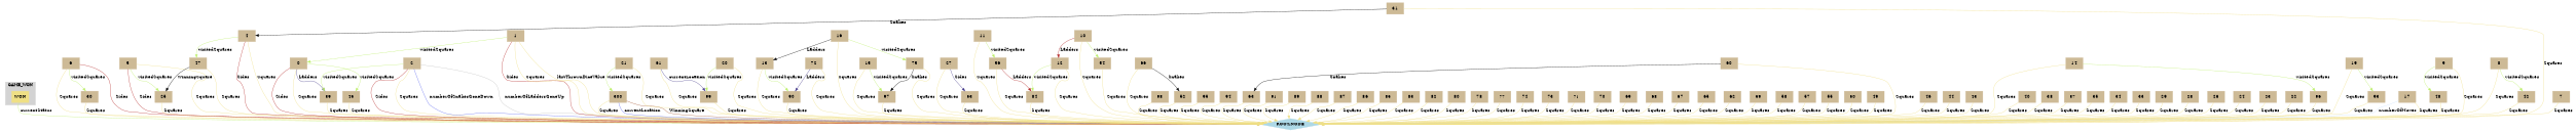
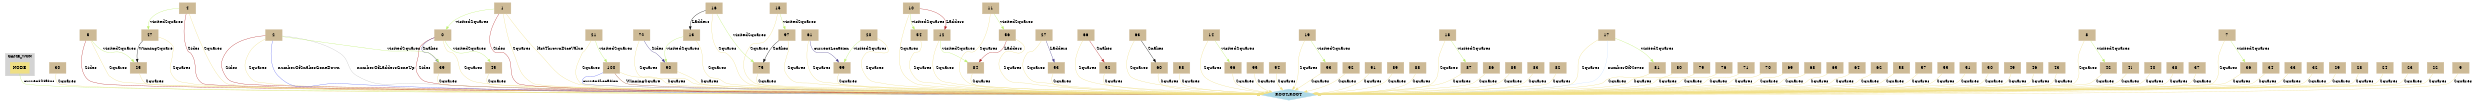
  digraph {
    fontsize=12
    rankdir=TB
    node [color=wheat3 shape=box style="filled, solid"]
    edge [color="#efdf84"]
-   WON [color="#efdf84"]
-   "ROOT-NODE" [color=lightblue shape=diamond]
-   6
+   WON [color="#efdf84" label="NODE"]
+   "ROOT-NODE" [color=lightblue shape=diamond label="ROOT-ROOT"]
    30
    5
    25
    4
    47
    n9 [label=0]
    39
    45
    2
    1
-   100 [label=300]
+   100
    72
    90
    61
    99
    56
    84
    27
    53
    10
    12
    54
    97
    75
    66
    52
    63
    60
-   31
    16
    13
    98
    96
    95
    94
    93
+   92
    91
    89
    88
    87
    86
    85
    83
    82
+   81
    80
-   78
-   77
-   74
-   73
+   79
+   76
    71
    70
    69
    68
-   67
    65
+   64
    62
-   59
    58
    57
    55
+   51
    50
    49
-   48
    46
-   44
    43
    42
+   41
    40
    38
    37
-   35
+   36
    34
    33
+   32
    29
    28
-   26
    24
    23
    22
    21
    20
    19
+   18
    17
    15
    14
    11
    9
    8
    7
    subgraph cluster_1 {
      color=lightgrey
      label=GAME_WON
      style=filled
      WON
    }
    subgraph cluster_2 {
      color=lightgrey
      label=MOVEMENT_STATUSES
      style=filled
    }
    subgraph cluster_3 {
      color=lightgrey
      label=NOTIFICATIONS
      style=filled
    }
    WON -> "ROOT-NODE" [color="#bdef6b" label=currentStatus]
-   6 -> "ROOT-NODE" [color=firebrick label=Sides]
-   6 -> "ROOT-NODE" [label=Squares]
-   6 -> 30 [color="#bdef6b" label=visitedSquares]
    30 -> "ROOT-NODE" [label=Squares]
    5 -> "ROOT-NODE" [color=firebrick label=Sides]
    5 -> "ROOT-NODE" [label=Squares]
    5 -> 25 [color="#bdef6b" label=visitedSquares]
    25 -> "ROOT-NODE" [label=Squares]
    4 -> "ROOT-NODE" [color=firebrick label=Sides]
    4 -> "ROOT-NODE" [label=Squares]
    4 -> 47 [color="#bdef6b" label=visitedSquares]
    47 -> "ROOT-NODE" [label=Squares]
    47 -> 25 [color=black label=WinningSquare]
    n9 -> "ROOT-NODE" [color=firebrick label=Sides]
    n9 -> "ROOT-NODE" [label=Squares]
-   n9 -> 39 [color=SlateBlue4 label=Ladders]
+   n9 -> 39 [color=SlateBlue4 label=Snakes]
    n9 -> 45 [color="#bdef6b" label=visitedSquares]
    39 -> "ROOT-NODE" [label=Squares]
    45 -> "ROOT-NODE" [label=Squares]
    2 -> "ROOT-NODE" [color=firebrick label=Sides]
    2 -> "ROOT-NODE" [label=Squares]
    2 -> "ROOT-NODE" [color="#5863ee" label=numberOfSnakesGoneDown]
    2 -> "ROOT-NODE" [color=gray label=numberOfLaddersGoneUp]
    2 -> 39 [color="#bdef6b" label=visitedSquares]
    1 -> "ROOT-NODE" [color=firebrick label=Sides]
    1 -> "ROOT-NODE" [label=Squares]
    1 -> "ROOT-NODE" [label=lastThrownDiceValue]
    1 -> n9 [color="#bdef6b" label=visitedSquares]
    100 -> "ROOT-NODE" [color=sienna label=WinningSquare]
    100 -> "ROOT-NODE" [label=Squares]
    100 -> "ROOT-NODE" [color="#5863ee" label=currentLocation]
    72 -> "ROOT-NODE" [label=Squares]
-   72 -> 90 [color=SlateBlue4 label=Ladders]
+   72 -> 90 [color=SlateBlue4 label=Sides]
    90 -> "ROOT-NODE" [label=Squares]
    61 -> "ROOT-NODE" [label=Squares]
    61 -> 99 [color=SlateBlue4 label=currentLocation]
    99 -> "ROOT-NODE" [label=Squares]
    56 -> "ROOT-NODE" [label=Squares]
    56 -> 84 [color=firebrick label=Ladders]
    84 -> "ROOT-NODE" [label=Squares]
    27 -> "ROOT-NODE" [label=Squares]
-   27 -> 53 [color=SlateBlue4 label=Sides]
+   27 -> 53 [color=SlateBlue4 label=Ladders]
    53 -> "ROOT-NODE" [label=Squares]
    10 -> "ROOT-NODE" [label=Squares]
    10 -> 12 [color=firebrick label=Ladders]
    10 -> 54 [color="#bdef6b" label=visitedSquares]
    12 -> "ROOT-NODE" [label=Squares]
    12 -> 84 [color="#bdef6b" label=visitedSquares]
    54 -> "ROOT-NODE" [label=Squares]
    97 -> "ROOT-NODE" [label=Squares]
-   75 -> 97 [color=black label=Snakes]
+   97 -> 75 [color=black label=Snakes]
    75 -> "ROOT-NODE" [label=Squares]
    66 -> "ROOT-NODE" [label=Squares]
-   66 -> 52 [color=black label=Snakes]
+   66 -> 52 [color=firebrick label=Snakes]
    52 -> "ROOT-NODE" [label=Squares]
    63 -> "ROOT-NODE" [label=Squares]
-   60 -> 63 [color=black label=Snakes]
+   63 -> 60 [color=black label=Snakes]
    60 -> "ROOT-NODE" [label=Squares]
-   31 -> "ROOT-NODE" [label=Squares]
-   31 -> 4 [color=black label=Snakes]
    16 -> "ROOT-NODE" [label=Squares]
    16 -> 75 [color="#bdef6b" label=visitedSquares]
    16 -> 13 [color=black label=Ladders]
    13 -> "ROOT-NODE" [label=Squares]
    13 -> 90 [color="#bdef6b" label=visitedSquares]
    98 -> "ROOT-NODE" [label=Squares]
    96 -> "ROOT-NODE" [label=Squares]
    95 -> "ROOT-NODE" [label=Squares]
    94 -> "ROOT-NODE" [label=Squares]
    93 -> "ROOT-NODE" [label=Squares]
+   92 -> "ROOT-NODE" [label=Squares]
    91 -> "ROOT-NODE" [label=Squares]
    89 -> "ROOT-NODE" [label=Squares]
    88 -> "ROOT-NODE" [label=Squares]
    87 -> "ROOT-NODE" [label=Squares]
    86 -> "ROOT-NODE" [label=Squares]
    85 -> "ROOT-NODE" [label=Squares]
    83 -> "ROOT-NODE" [label=Squares]
    82 -> "ROOT-NODE" [label=Squares]
+   81 -> "ROOT-NODE" [label=Squares]
    80 -> "ROOT-NODE" [label=Squares]
-   78 -> "ROOT-NODE" [label=Squares]
-   77 -> "ROOT-NODE" [label=Squares]
-   74 -> "ROOT-NODE" [label=Squares]
-   73 -> "ROOT-NODE" [label=Squares]
+   79 -> "ROOT-NODE" [label=Squares]
+   76 -> "ROOT-NODE" [label=Squares]
    71 -> "ROOT-NODE" [label=Squares]
    70 -> "ROOT-NODE" [label=Squares]
    69 -> "ROOT-NODE" [label=Squares]
    68 -> "ROOT-NODE" [label=Squares]
-   67 -> "ROOT-NODE" [label=Squares]
    65 -> "ROOT-NODE" [label=Squares]
+   64 -> "ROOT-NODE" [label=Squares]
    62 -> "ROOT-NODE" [label=Squares]
-   59 -> "ROOT-NODE" [label=Squares]
    58 -> "ROOT-NODE" [label=Squares]
    57 -> "ROOT-NODE" [label=Squares]
    55 -> "ROOT-NODE" [label=Squares]
+   51 -> "ROOT-NODE" [label=Squares]
    50 -> "ROOT-NODE" [label=Squares]
    49 -> "ROOT-NODE" [label=Squares]
-   48 -> "ROOT-NODE" [label=Squares]
    46 -> "ROOT-NODE" [label=Squares]
-   44 -> "ROOT-NODE" [label=Squares]
    43 -> "ROOT-NODE" [label=Squares]
    42 -> "ROOT-NODE" [label=Squares]
+   41 -> "ROOT-NODE" [label=Squares]
    40 -> "ROOT-NODE" [label=Squares]
    38 -> "ROOT-NODE" [label=Squares]
    37 -> "ROOT-NODE" [label=Squares]
-   35 -> "ROOT-NODE" [label=Squares]
+   36 -> "ROOT-NODE" [label=Squares]
    34 -> "ROOT-NODE" [label=Squares]
    33 -> "ROOT-NODE" [label=Squares]
+   32 -> "ROOT-NODE" [label=Squares]
    29 -> "ROOT-NODE" [label=Squares]
    28 -> "ROOT-NODE" [label=Squares]
-   26 -> "ROOT-NODE" [label=Squares]
    24 -> "ROOT-NODE" [label=Squares]
    23 -> "ROOT-NODE" [label=Squares]
    22 -> "ROOT-NODE" [label=Squares]
    21 -> "ROOT-NODE" [label=Squares]
    21 -> 100 [color="#bdef6b" label=visitedSquares]
    20 -> "ROOT-NODE" [label=Squares]
    20 -> 99 [color="#bdef6b" label=visitedSquares]
    19 -> "ROOT-NODE" [label=Squares]
    19 -> 93 [color="#bdef6b" label=visitedSquares]
+   18 -> "ROOT-NODE" [label=Squares]
+   18 -> 87 [color="#bdef6b" label=visitedSquares]
    17 -> "ROOT-NODE" [label=Squares]
    17 -> "ROOT-NODE" [color=LightSteelBlue1 label=numberOfMoves]
+   17 -> 81 [color="#bdef6b" label=visitedSquares]
    15 -> "ROOT-NODE" [label=Squares]
    15 -> 97 [color="#bdef6b" label=visitedSquares]
    14 -> "ROOT-NODE" [label=Squares]
    14 -> 96 [color="#bdef6b" label=visitedSquares]
    11 -> "ROOT-NODE" [label=Squares]
    11 -> 56 [color="#bdef6b" label=visitedSquares]
    9 -> "ROOT-NODE" [label=Squares]
-   9 -> 48 [color="#bdef6b" label=visitedSquares]
    8 -> "ROOT-NODE" [label=Squares]
    8 -> 42 [color="#bdef6b" label=visitedSquares]
    7 -> "ROOT-NODE" [label=Squares]
+   7 -> 36 [color="#bdef6b" label=visitedSquares]
  }
